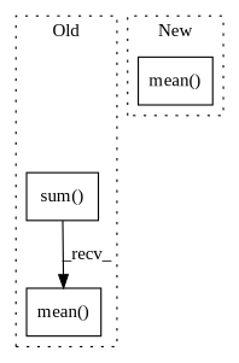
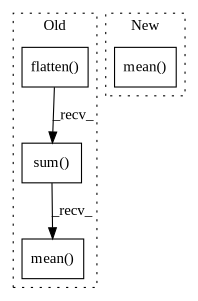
  digraph {
    fontname="Liberation Serif"
    node [a=75 s=1649 shape=box fontname="Liberation Serif"]
    edge [fontname="Liberation Serif"]
+   n1 [l=25 label="flatten()"]
    n2 [l=84 label="mean()"]
    n3 [l=49 label="sum()"]
    n4 [l=11 label="mean()" s=1548]
    subgraph cluster_1 {
      label=Old
      style=dotted
+     n1
      n2
      n3
    }
    subgraph cluster_2 {
      label=New
      style=dotted
      n4
    }
+   n1 -> n3 [label=_recv_]
    n3 -> n2 [label=_recv_]
  }
